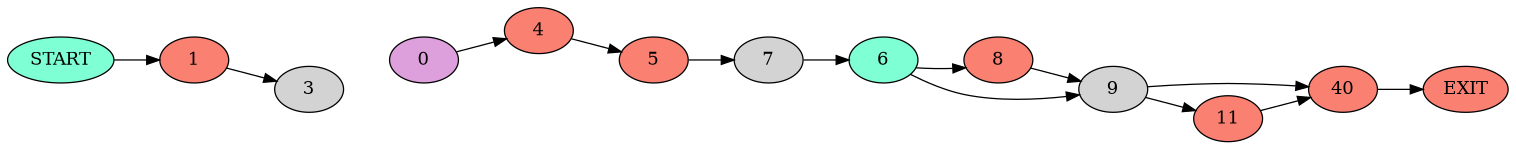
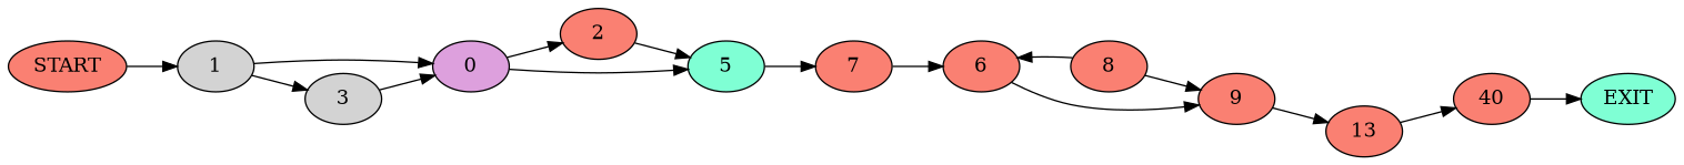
  digraph {
    rankdir=LR
    node [fillcolor=salmon style=filled]
-   n1 [fillcolor=aquamarine label=START]
-   1
+   n1 [label=START]
+   1 [fillcolor=lightgrey]
    n3 [fillcolor=plum label=0]
    3 [fillcolor=lightgrey]
-   n5 [label=EXIT]
-   4
-   5
-   7 [fillcolor=lightgrey]
-   6 [fillcolor=aquamarine]
+   n5 [fillcolor=aquamarine label=EXIT]
+   4 [label=2]
+   5 [fillcolor=aquamarine]
+   7
+   6
    8
-   9 [fillcolor=lightgrey]
+   9
    n12 [label=40]
-   11
+   11 [label=13]
    n1 -> 1
+   1 -> n3
    1 -> 3
    n3 -> 4
+   n3 -> 5
+   3 -> n3
    4 -> 5
    5 -> 7
    7 -> 6
-   6 -> 8
+   8 -> 6
    6 -> 9
    8 -> 9
-   9 -> n12
    9 -> 11
    n12 -> n5
    11 -> n12
  }
